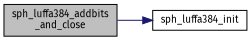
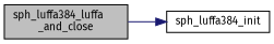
  digraph {
    rankdir=LR
    fontname="Fira Sans"
    node [color=black fontname="Fira Sans" fontsize=10 shape=record style=filled]
-   n1 [fillcolor=grey75 fontcolor=black height=0.2 label="sph_luffa384_addbits\l_and_close" width=0.4]
+   n1 [fillcolor=grey75 fontcolor=black height=0.2 label="sph_luffa384_luffa\l_and_close" width=0.4]
    n2 [fillcolor=white height=0.2 label=sph_luffa384_init width=0.4]
    n1 -> n2 [color=midnightblue fontname="Fira Sans" fontsize=10 labelfontname=Helvetica labelfontsize=10 style=solid]
  }
